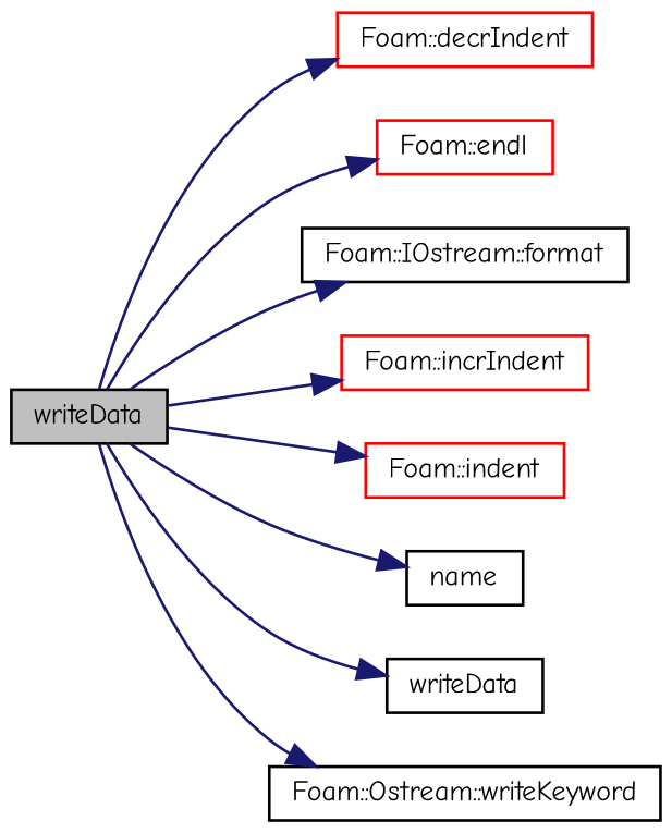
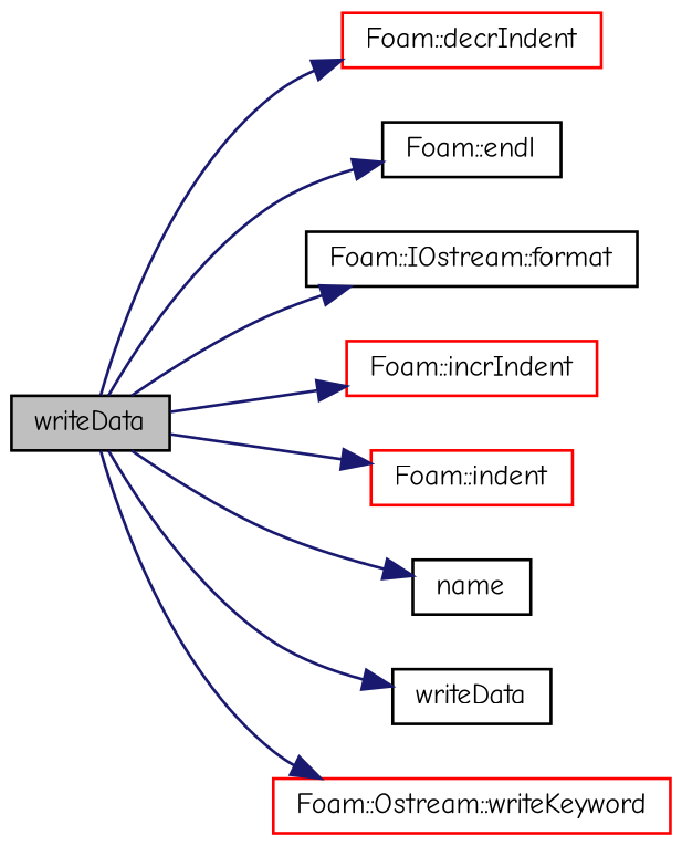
  digraph {
    fontname="Comic Neue"
    rankdir=LR
    node [color=red fontname="Comic Neue" fontsize=10 shape=record]
    edge [color=midnightblue fontname="Comic Neue" fontsize=10 labelfontname=FreeSans labelfontsize=10 style=solid]
    n1 [color=black fillcolor=grey75 fontcolor=black height=0.2 label=writeData style=filled width=0.4]
    n2 [height=0.2 label="Foam::decrIndent" width=0.4]
-   n3 [height=0.2 label="Foam::endl" width=0.4]
+   n3 [color=black height=0.2 label="Foam::endl" width=0.4]
    n4 [color=black height=0.2 label="Foam::IOstream::format" width=0.4]
    n5 [height=0.2 label="Foam::incrIndent" width=0.4]
    n6 [height=0.2 label="Foam::indent" width=0.4]
    n7 [color=black height=0.2 label=name width=0.4]
    n8 [color=black height=0.2 label=writeData width=0.4]
-   n9 [color=black height=0.2 label="Foam::Ostream::writeKeyword" width=0.4]
+   n9 [height=0.2 label="Foam::Ostream::writeKeyword" width=0.4]
    n1 -> n2
    n1 -> n3
    n1 -> n4
    n1 -> n5
    n1 -> n6
    n1 -> n7
    n1 -> n8
    n1 -> n9
  }
